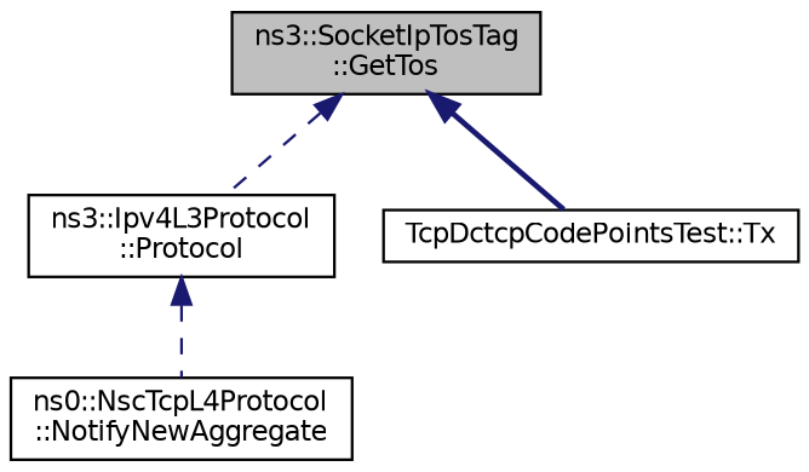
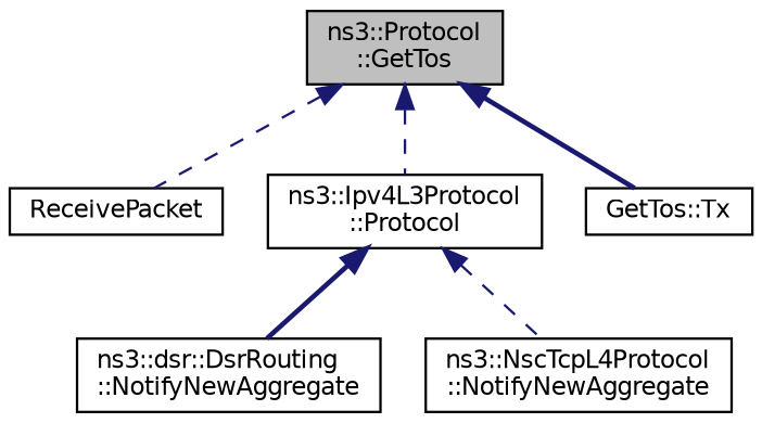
  digraph {
    rankdir=TB
    node [color=black fillcolor=white fontname=Helvetica fontsize=10 shape=record style=filled]
    edge [color=midnightblue dir=back fontname=Helvetica fontsize=10 labelfontname=Helvetica labelfontsize=10 style=dashed]
-   n1 [fillcolor=grey75 fontcolor=black height=0.2 label="ns3::SocketIpTosTag\l::GetTos" width=0.4]
+   n1 [fillcolor=grey75 fontcolor=black height=0.2 label="ns3::Protocol\l::GetTos" width=0.4]
+   n2 [height=0.2 label=ReceivePacket width=0.4]
    n3 [height=0.2 label="ns3::Ipv4L3Protocol\l::Protocol" width=0.4]
-   n4 [height=0.2 label="TcpDctcpCodePointsTest::Tx" width=0.4]
-   n6 [height=0.2 label="ns0::NscTcpL4Protocol\l::NotifyNewAggregate" width=0.4]
+   n4 [height=0.2 label="GetTos::Tx" width=0.4]
+   n5 [height=0.2 label="ns3::dsr::DsrRouting\l::NotifyNewAggregate" width=0.4]
+   n6 [height=0.2 label="ns3::NscTcpL4Protocol\l::NotifyNewAggregate" width=0.4]
+   n1 -> n2
    n1 -> n3
    n1 -> n4 [style=bold]
+   n3 -> n5 [style=bold]
    n3 -> n6
  }
